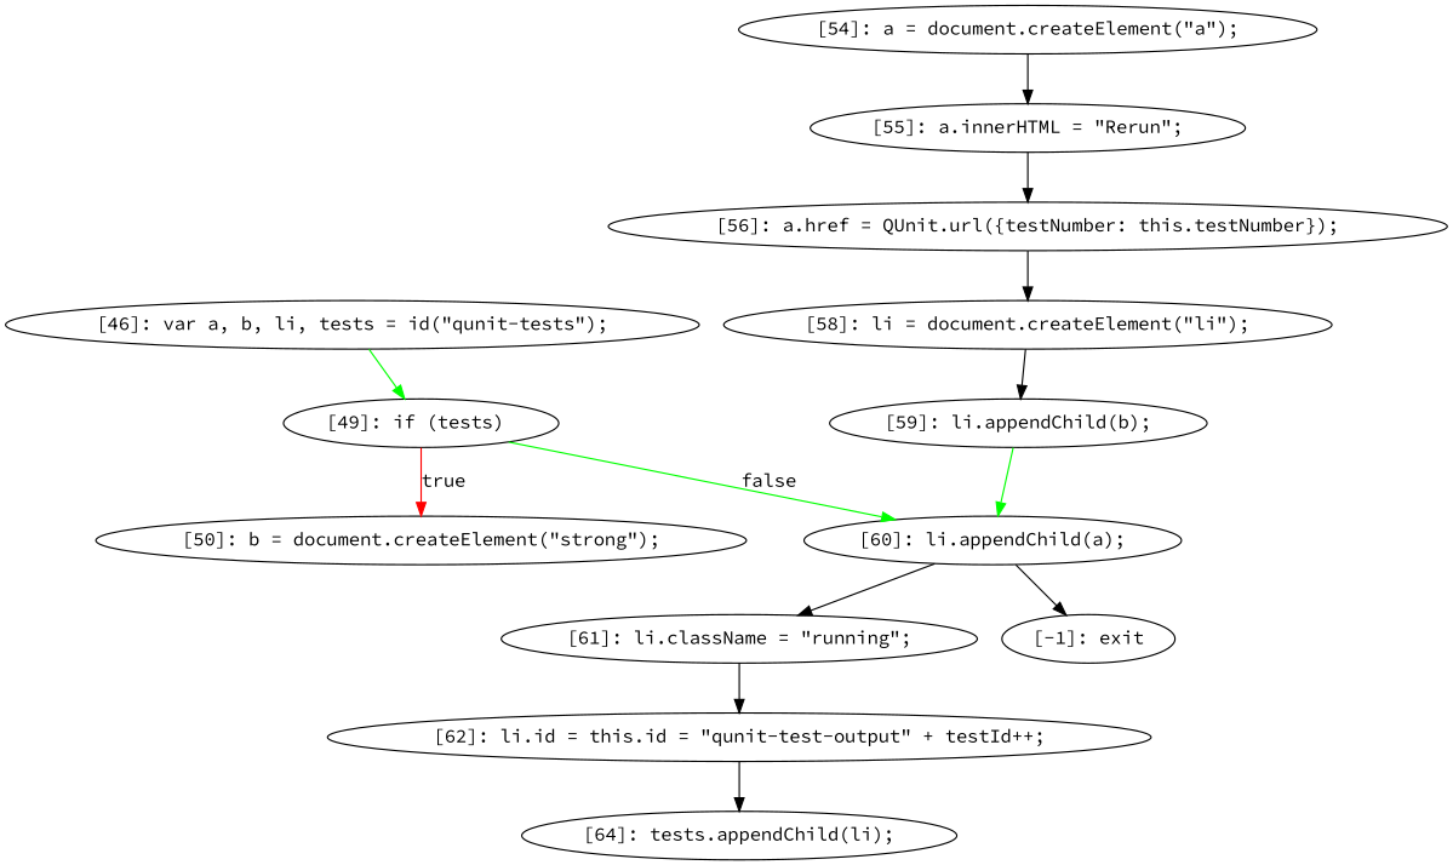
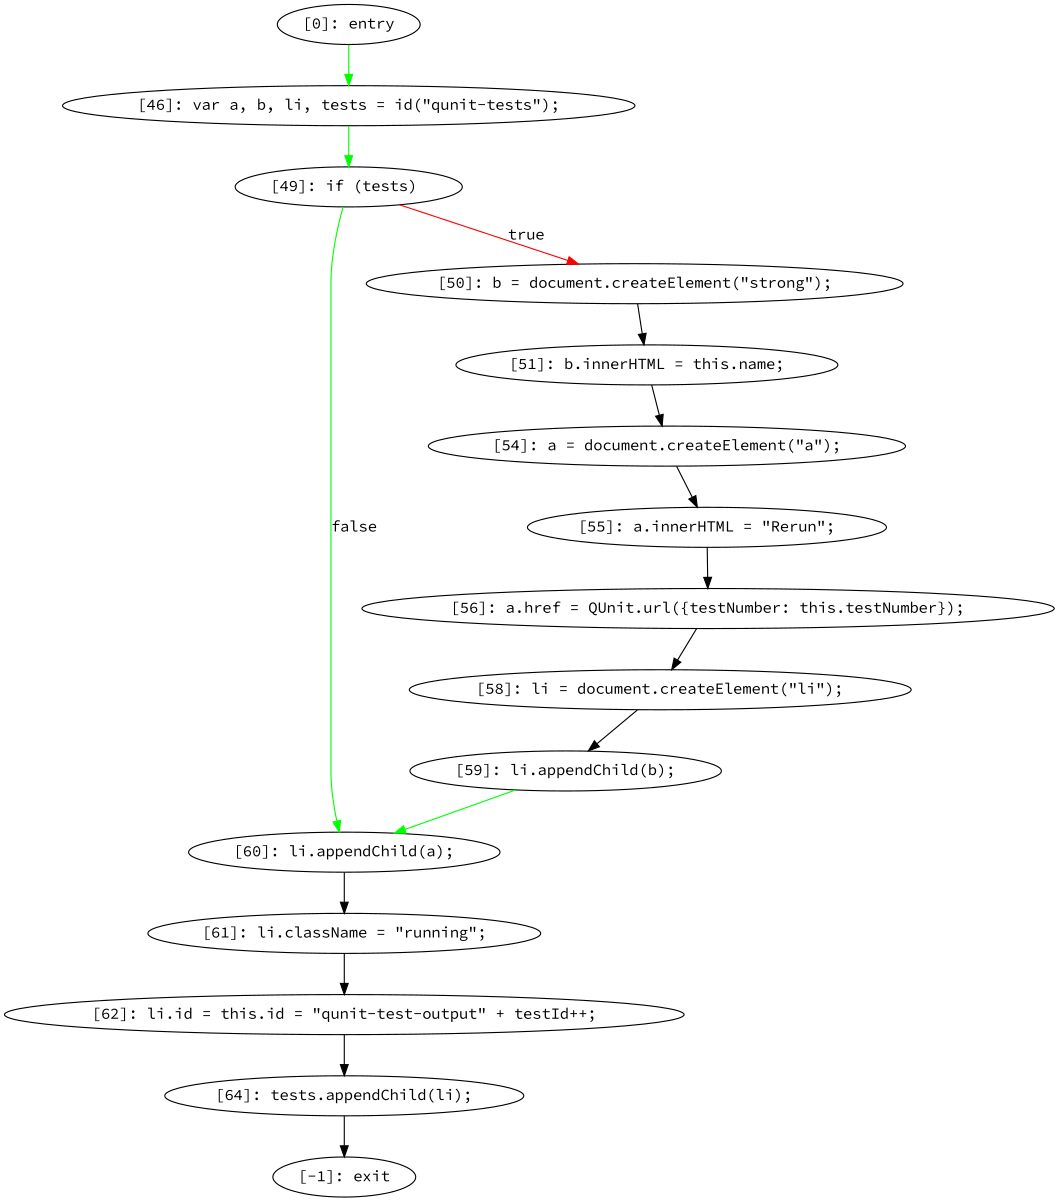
  digraph {
    fontname="Source Code Pro"
    node [fontname="Source Code Pro"]
    edge [fontname="Source Code Pro"]
    n1 [label="[59]: li.appendChild(b);\n"]
    n2 [label="[60]: li.appendChild(a);\n"]
    n3 [label="[61]: li.className = \"running\";\n"]
    n4 [label="[62]: li.id = this.id = \"qunit-test-output\" + testId++;\n"]
    n5 [label="[64]: tests.appendChild(li);\n"]
    n6 [label="[46]: var a, b, li, tests = id(\"qunit-tests\");\n"]
    n7 [label="[49]: if (tests) "]
    n8 [label="[50]: b = document.createElement(\"strong\");\n"]
    n9 [label="[56]: a.href = QUnit.url({testNumber: this.testNumber});\n"]
    n10 [label="[58]: li = document.createElement(\"li\");\n"]
+   n11 [label="[51]: b.innerHTML = this.name;\n"]
    n12 [label="[-1]: exit"]
    n13 [label="[54]: a = document.createElement(\"a\");\n"]
    n14 [label="[55]: a.innerHTML = \"Rerun\";\n"]
+   n15 [label="[0]: entry"]
    n1 -> n2 [color=green]
    n2 -> n3
    n3 -> n4
    n4 -> n5
-   n2 -> n12
+   n5 -> n12
    n6 -> n7 [color=green]
    n7 -> n2 [color=green label=false]
    n7 -> n8 [color=red label=true]
+   n8 -> n11
    n9 -> n10
    n10 -> n1
+   n11 -> n13
    n13 -> n14
    n14 -> n9
+   n15 -> n6 [color=green]
  }
